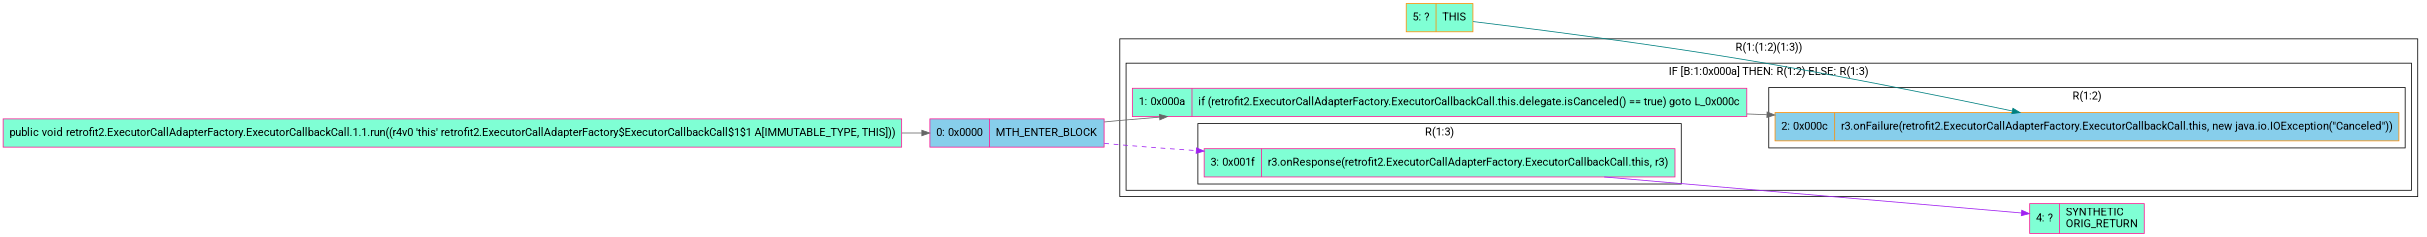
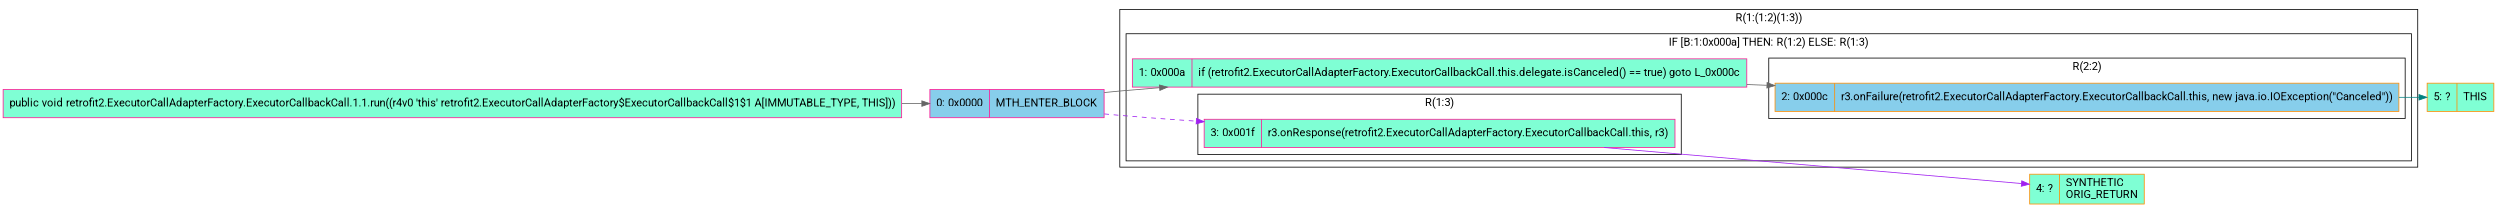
  digraph {
    fontname=Roboto
    rankdir=LR
    node [color=deeppink fillcolor=aquamarine fontname=Roboto shape=record style=filled]
    edge [color=gray40 fontname=Roboto]
    n1 [color=darkorange fillcolor=skyblue label="{2\:\ 0x000c|r3.onFailure(retrofit2.ExecutorCallAdapterFactory.ExecutorCallbackCall.this, new java.io.IOException(\"Canceled\"))\l}"]
    n2 [label="{3\:\ 0x001f|r3.onResponse(retrofit2.ExecutorCallAdapterFactory.ExecutorCallbackCall.this, r3)\l}"]
    n3 [label="{1\:\ 0x000a|if (retrofit2.ExecutorCallAdapterFactory.ExecutorCallbackCall.this.delegate.isCanceled() == true) goto L_0x000c\l}"]
    n4 [color=darkorange label="{5\:\ ?|THIS\l}"]
-   n5 [label="{4\:\ ?|SYNTHETIC\lORIG_RETURN\l}"]
+   n5 [color=darkorange label="{4\:\ ?|SYNTHETIC\lORIG_RETURN\l}"]
    n6 [fillcolor=skyblue label="{0\:\ 0x0000|MTH_ENTER_BLOCK\l}"]
    n7 [label="{public void retrofit2.ExecutorCallAdapterFactory.ExecutorCallbackCall.1.1.run((r4v0 'this' retrofit2.ExecutorCallAdapterFactory$ExecutorCallbackCall$1$1 A[IMMUTABLE_TYPE, THIS])) }"]
    subgraph cluster_1 {
      label="R(1:(1:2)(1:3))"
      subgraph cluster_2 {
        label="IF [B:1:0x000a] THEN: R(1:2) ELSE: R(1:3)"
        n3
        subgraph cluster_3 {
-         label="R(1:2)"
+         label="R(2:2)"
          n1
        }
        subgraph cluster_4 {
          label="R(1:3)"
          n2
        }
      }
    }
-   n4 -> n1 [color=teal]
+   n1 -> n4 [color=teal]
    n2 -> n5 [color=purple]
    n3 -> n1
    n6 -> n2 [color=purple style=dashed]
    n6 -> n3
    n7 -> n6
  }
